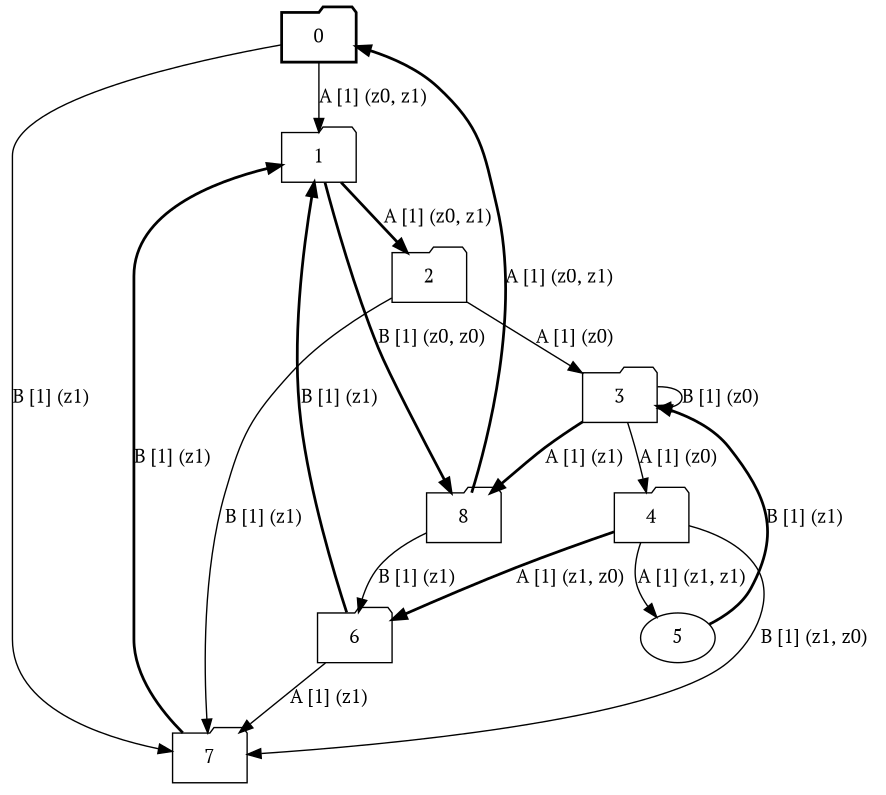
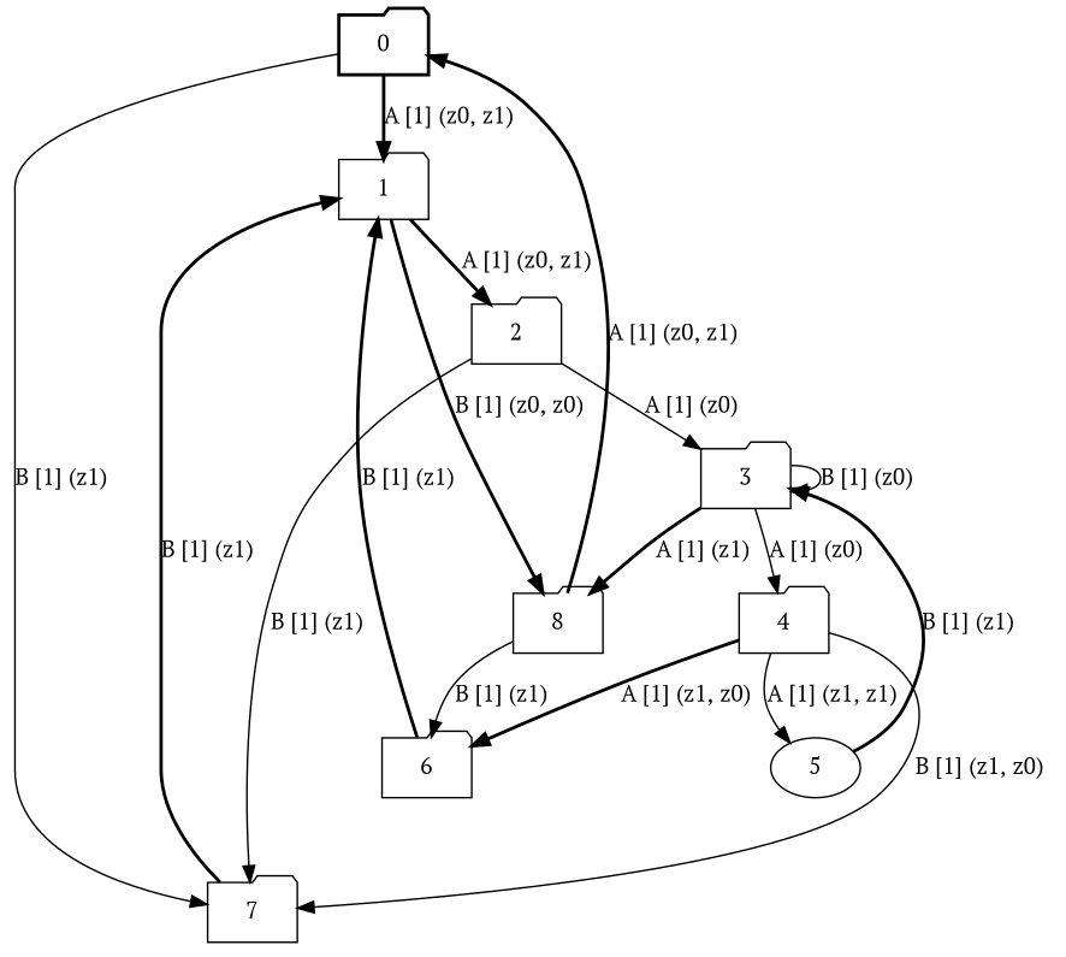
  digraph {
    fontname="PT Serif"
    node [fontname="PT Serif" shape=folder]
    edge [fontname="PT Serif" style=solid]
    0 [style=bold]
    1
    7
    2
    8
    3
    6
    4
    5 [shape=ellipse]
-   0 -> 1 [label="A [1] (z0, z1) "]
+   0 -> 1 [label="A [1] (z0, z1) " style=bold]
    0 -> 7 [label="B [1] (z1) "]
    1 -> 2 [label="A [1] (z0, z1) " style=bold]
    1 -> 8 [label="B [1] (z0, z0) " style=bold]
    7 -> 1 [label="B [1] (z1) " style=bold]
    2 -> 7 [label="B [1] (z1) "]
    2 -> 3 [label="A [1] (z0) "]
    8 -> 0 [label="A [1] (z0, z1) " style=bold]
    8 -> 6 [label="B [1] (z1) "]
    3 -> 8 [label="A [1] (z1) " style=bold]
    3 -> 3 [label="B [1] (z0) "]
    3 -> 4 [label="A [1] (z0) "]
    6 -> 1 [label="B [1] (z1) " style=bold]
-   6 -> 7 [label="A [1] (z1) "]
    4 -> 7 [label="B [1] (z1, z0) "]
    4 -> 6 [label="A [1] (z1, z0) " style=bold]
    4 -> 5 [label="A [1] (z1, z1) "]
    5 -> 3 [label="B [1] (z1) " style=bold]
  }
